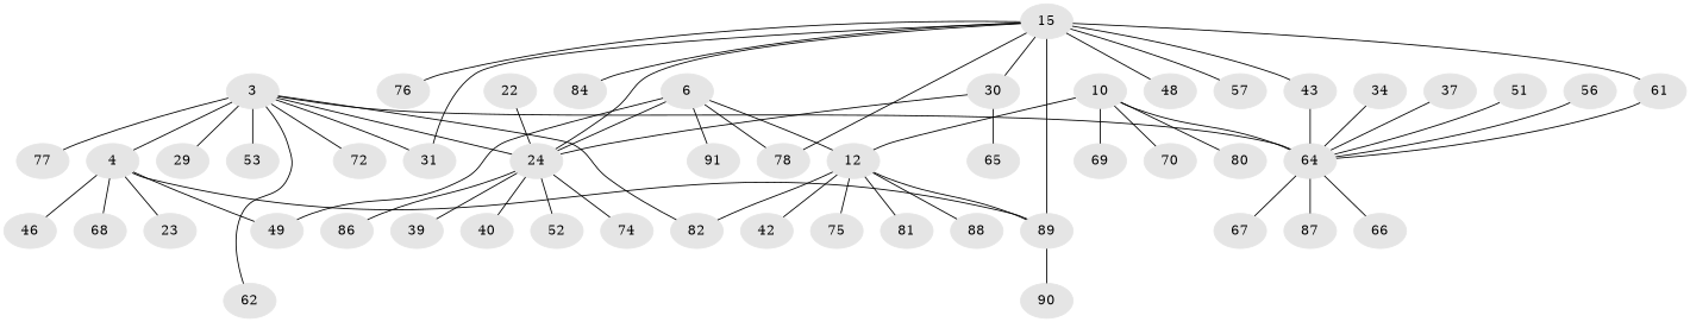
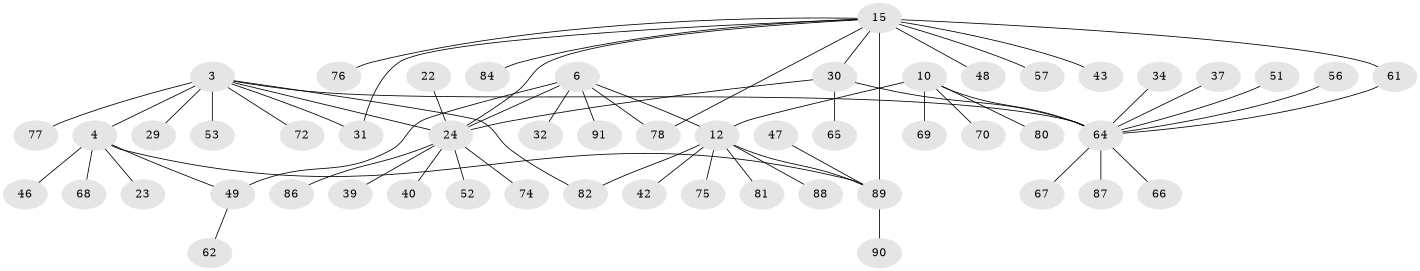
  graph {
    node [color=gray90 style=filled]
    3 [super="+2"]
    4 [super="+1"]
    24 [super="+8"]
    29
    31
    53
    62
    64 [super="+19+33"]
    72
    77
    82 [super="+73"]
    23
    46
    49
    68
    89 [super="+63+79+16"]
    39
    40
    52
    74 [super="+60"]
    86 [super="+83"]
    66 [super="+55"]
    67 [super="+44"]
    87
    12 [super="+9"]
    42
    75 [super="+58+59"]
    81
    88 [super="+30+45"]
    90 [super="+71+85"]
    6 [super="+5"]
+   32 [super="+25"]
    78
    91
    n35 [label=10 super="+10"]
    69 [super="+54"]
    70
    80 [super="+27"]
    15 [super="+13"]
    n40 [label=30 super="+18"]
    43
    48 [super="+26"]
    57
    61
    76
    84
    65
    22
    34
    37
+   47
    51 [super="+36"]
    56
    3 -- 4 [weight=4]
    3 -- 24
    3 -- 29
    3 -- 31
    3 -- 53
-   3 -- 62
+   49 -- 62
    3 -- 64
    3 -- 72
    3 -- 77
    3 -- 82
    4 -- 23
    4 -- 46
    4 -- 49
    4 -- 68
    4 -- 89
    24 -- 39
    24 -- 40
    24 -- 52
    24 -- 74
    24 -- 86
    64 -- 66
    64 -- 67
    64 -- 87
    89 -- 90
    12 -- 82 [weight=2]
    12 -- 89 [weight=2]
    12 -- 42
    12 -- 75
    12 -- 81
    12 -- 88
    6 -- 24 [weight=4]
    6 -- 49
    6 -- 12
+   6 -- 32
    6 -- 78
    6 -- 91
    n35 -- 64
    n35 -- 12 [weight=4]
    n35 -- 69
    n35 -- 70
    n35 -- 80
    15 -- 24
    15 -- 31
    15 -- 89 [weight=4]
    15 -- 78
    15 -- n40
    15 -- 43
    15 -- 48
    15 -- 57
    15 -- 61
    15 -- 76
    15 -- 84
    n40 -- 24 [weight=2]
-   43 -- 64 [weight=4]
+   n40 -- 64 [weight=4]
    n40 -- 65
    61 -- 64
    22 -- 24
    34 -- 64
    37 -- 64
+   47 -- 89
    51 -- 64
    56 -- 64
  }
